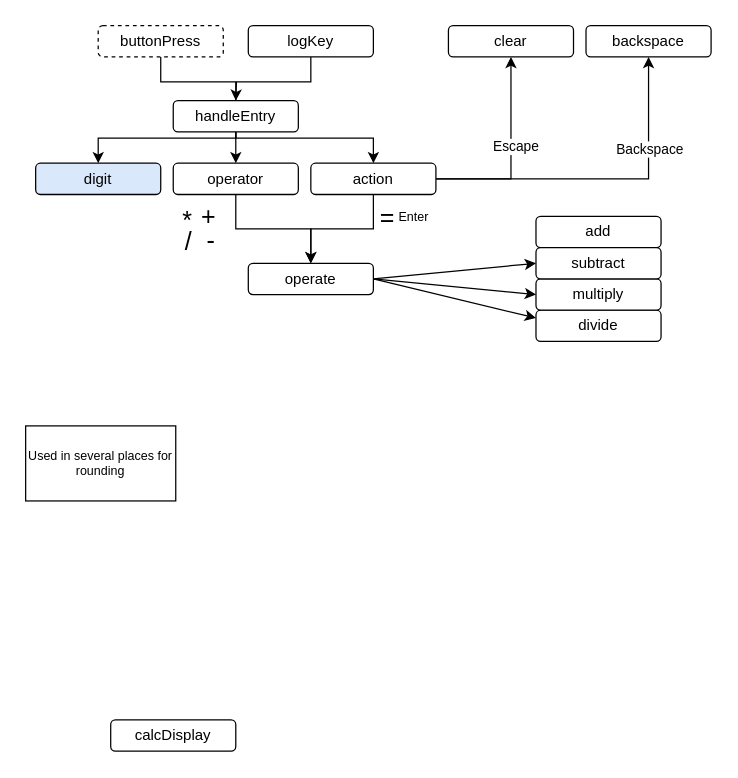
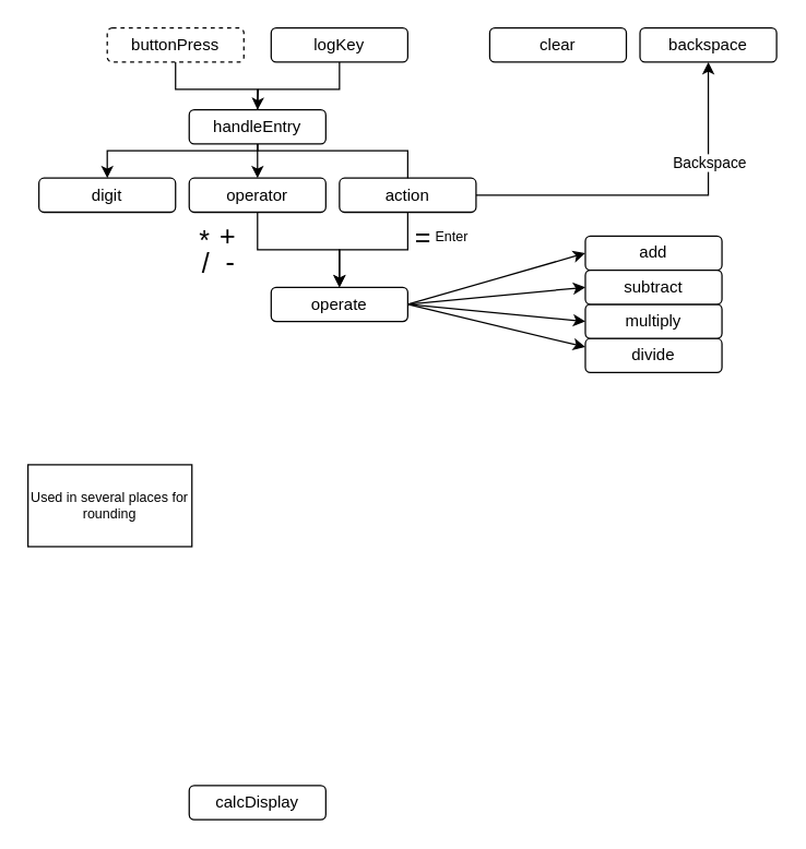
  <mxCell id="0" />
  <mxCell id="1" parent="0" />
- <mxCell id="2" style="edgeStyle=orthogonalEdgeStyle;rounded=0;orthogonalLoop=1;jettySize=auto;html=1;exitX=1;exitY=0.5;exitDx=0;exitDy=0;entryX=0.5;entryY=1;entryDx=0;entryDy=0;" edge="1" parent="1" source="9" target="13"><mxGeometry relative="1" as="geometry" /></mxCell>
- <mxCell id="3" value="Escape" style="edgeLabel;html=1;align=center;verticalAlign=middle;resizable=0;points=[];" vertex="1" connectable="0" parent="2"><mxGeometry x="0.098" y="-3" relative="1" as="geometry"><mxPoint as="offset" /></mxGeometry></mxCell>
  <mxCell id="4" style="edgeStyle=orthogonalEdgeStyle;rounded=0;orthogonalLoop=1;jettySize=auto;html=1;entryX=0.5;entryY=1;entryDx=0;entryDy=0;" edge="1" parent="1" source="9" target="32"><mxGeometry relative="1" as="geometry" /></mxCell>
  <mxCell id="5" value="Backspace" style="edgeLabel;html=1;align=center;verticalAlign=middle;resizable=0;points=[];" vertex="1" connectable="0" parent="4"><mxGeometry x="0.454" relative="1" as="geometry"><mxPoint as="offset" /></mxGeometry></mxCell>
  <mxCell id="6" style="edgeStyle=orthogonalEdgeStyle;rounded=0;orthogonalLoop=1;jettySize=auto;html=1;exitX=0.5;exitY=1;exitDx=0;exitDy=0;entryX=0.5;entryY=0;entryDx=0;entryDy=0;fontSize=20;fontStyle=1" edge="1" parent="1" source="9" target="21"><mxGeometry relative="1" as="geometry" /></mxCell>
  <mxCell id="7" value="=" style="edgeLabel;html=1;align=center;verticalAlign=middle;resizable=0;points=[];fontSize=20;" vertex="1" connectable="0" parent="6"><mxGeometry x="-0.211" y="-1" relative="1" as="geometry"><mxPoint x="24" y="-9" as="offset" /></mxGeometry></mxCell>
  <mxCell id="8" value="&lt;font style=&quot;font-size: 10px&quot;&gt;Enter&lt;/font&gt;" style="edgeLabel;html=1;align=center;verticalAlign=middle;resizable=0;points=[];fontSize=20;" vertex="1" connectable="0" parent="6"><mxGeometry x="-0.302" relative="1" as="geometry"><mxPoint x="41" y="-14" as="offset" /></mxGeometry></mxCell>
  <mxCell id="9" value="action" style="rounded=1;whiteSpace=wrap;html=1;" vertex="1" parent="1"><mxGeometry x="248" y="130" width="100" height="25" as="geometry" /></mxCell>
  <mxCell id="10" style="edgeStyle=orthogonalEdgeStyle;rounded=0;orthogonalLoop=1;jettySize=auto;html=1;entryX=0.5;entryY=0.4;entryDx=0;entryDy=0;entryPerimeter=0;" edge="1" parent="1" source="11" target="18"><mxGeometry relative="1" as="geometry" /></mxCell>
  <mxCell id="11" value="buttonPress" style="rounded=1;whiteSpace=wrap;html=1;dashed=1;" vertex="1" parent="1"><mxGeometry x="78" y="20" width="100" height="25" as="geometry" /></mxCell>
- <mxCell id="12" value="calcDisplay" style="rounded=1;whiteSpace=wrap;html=1;" vertex="1" parent="1"><mxGeometry x="88" y="575" width="100" height="25" as="geometry" /></mxCell>
+ <mxCell id="12" value="calcDisplay" style="rounded=1;whiteSpace=wrap;html=1;" vertex="1" parent="1"><mxGeometry x="138" y="575" width="100" height="25" as="geometry" /></mxCell>
  <mxCell id="13" value="clear" style="rounded=1;whiteSpace=wrap;html=1;" vertex="1" parent="1"><mxGeometry x="358" y="20" width="100" height="25" as="geometry" /></mxCell>
- <mxCell id="14" value="digit" style="rounded=1;whiteSpace=wrap;html=1;fillColor=#dae8fc;" vertex="1" parent="1"><mxGeometry x="28" y="130" width="100" height="25" as="geometry" /></mxCell>
+ <mxCell id="14" value="digit" style="rounded=1;whiteSpace=wrap;html=1;" vertex="1" parent="1"><mxGeometry x="28" y="130" width="100" height="25" as="geometry" /></mxCell>
  <mxCell id="15" style="edgeStyle=orthogonalEdgeStyle;rounded=0;orthogonalLoop=1;jettySize=auto;html=1;entryX=0.5;entryY=0;entryDx=0;entryDy=0;" edge="1" parent="1" source="18" target="23"><mxGeometry relative="1" as="geometry" /></mxCell>
  <mxCell id="16" style="edgeStyle=orthogonalEdgeStyle;rounded=0;orthogonalLoop=1;jettySize=auto;html=1;exitX=0.5;exitY=1;exitDx=0;exitDy=0;" edge="1" parent="1" source="18" target="14"><mxGeometry relative="1" as="geometry"><Array as="points"><mxPoint x="188" y="110" /><mxPoint x="78" y="110" /></Array></mxGeometry></mxCell>
- <mxCell id="17" style="edgeStyle=orthogonalEdgeStyle;rounded=0;orthogonalLoop=1;jettySize=auto;html=1;exitX=0.5;exitY=1;exitDx=0;exitDy=0;entryX=0.5;entryY=0;entryDx=0;entryDy=0;" edge="1" parent="1" source="18" target="9"><mxGeometry relative="1" as="geometry"><Array as="points"><mxPoint x="188" y="110" /><mxPoint x="298" y="110" /></Array></mxGeometry></mxCell>
+ <mxCell id="17" style="edgeStyle=orthogonalEdgeStyle;rounded=0;orthogonalLoop=1;jettySize=auto;html=1;exitX=0.5;exitY=1;exitDx=0;exitDy=0;entryX=0.5;entryY=0;entryDx=0;entryDy=0;endArrow=none;" edge="1" parent="1" source="18" target="9"><mxGeometry relative="1" as="geometry"><Array as="points"><mxPoint x="188" y="110" /><mxPoint x="298" y="110" /></Array></mxGeometry></mxCell>
  <mxCell id="18" value="handleEntry" style="rounded=1;whiteSpace=wrap;html=1;" vertex="1" parent="1"><mxGeometry x="138" y="80" width="100" height="25" as="geometry" /></mxCell>
  <mxCell id="19" style="edgeStyle=orthogonalEdgeStyle;rounded=0;orthogonalLoop=1;jettySize=auto;html=1;exitX=0.5;exitY=1;exitDx=0;exitDy=0;" edge="1" parent="1" source="20"><mxGeometry relative="1" as="geometry"><mxPoint x="188" y="80" as="targetPoint" /></mxGeometry></mxCell>
  <mxCell id="20" value="logKey" style="rounded=1;whiteSpace=wrap;html=1;imageWidth=12;" vertex="1" parent="1"><mxGeometry x="198" y="20" width="100" height="25" as="geometry" /></mxCell>
  <mxCell id="21" value="operate" style="rounded=1;whiteSpace=wrap;html=1;" vertex="1" parent="1"><mxGeometry x="198" y="210" width="100" height="25" as="geometry" /></mxCell>
  <mxCell id="22" style="edgeStyle=orthogonalEdgeStyle;rounded=0;orthogonalLoop=1;jettySize=auto;html=1;exitX=0.5;exitY=1;exitDx=0;exitDy=0;fontSize=10;" edge="1" parent="1" source="23" target="21"><mxGeometry relative="1" as="geometry" /></mxCell>
  <mxCell id="23" value="operator" style="rounded=1;whiteSpace=wrap;html=1;" vertex="1" parent="1"><mxGeometry x="138" y="130" width="100" height="25" as="geometry" /></mxCell>
  <mxCell id="24" value="add" style="rounded=1;whiteSpace=wrap;html=1;" vertex="1" parent="1"><mxGeometry x="428" y="172.5" width="100" height="25" as="geometry" /></mxCell>
  <mxCell id="25" value="divide" style="rounded=1;whiteSpace=wrap;html=1;" vertex="1" parent="1"><mxGeometry x="428" y="247.5" width="100" height="25" as="geometry" /></mxCell>
  <mxCell id="26" value="multiply" style="rounded=1;whiteSpace=wrap;html=1;imageWidth=24;" vertex="1" parent="1"><mxGeometry x="428" y="222.5" width="100" height="25" as="geometry" /></mxCell>
  <mxCell id="27" value="subtract" style="rounded=1;whiteSpace=wrap;html=1;imageWidth=24;" vertex="1" parent="1"><mxGeometry x="428" y="197.5" width="100" height="25" as="geometry" /></mxCell>
+ <mxCell id="28" value="" style="endArrow=classic;html=1;rounded=0;exitX=1;exitY=0.5;exitDx=0;exitDy=0;entryX=0;entryY=0.5;entryDx=0;entryDy=0;" edge="1" parent="1" source="21" target="24"><mxGeometry width="50" height="50" relative="1" as="geometry"><mxPoint x="828" y="462.5" as="sourcePoint" /><mxPoint x="878" y="412.5" as="targetPoint" /></mxGeometry></mxCell>
  <mxCell id="29" value="" style="endArrow=classic;html=1;rounded=0;exitX=1;exitY=0.5;exitDx=0;exitDy=0;entryX=0;entryY=0.5;entryDx=0;entryDy=0;" edge="1" parent="1" source="21" target="27"><mxGeometry width="50" height="50" relative="1" as="geometry"><mxPoint x="608" y="340" as="sourcePoint" /><mxPoint x="628" y="302.5" as="targetPoint" /></mxGeometry></mxCell>
  <mxCell id="30" value="" style="endArrow=classic;html=1;rounded=0;exitX=1;exitY=0.5;exitDx=0;exitDy=0;entryX=0;entryY=0.5;entryDx=0;entryDy=0;" edge="1" parent="1" source="21" target="26"><mxGeometry width="50" height="50" relative="1" as="geometry"><mxPoint x="608" y="340" as="sourcePoint" /><mxPoint x="628" y="327.5" as="targetPoint" /></mxGeometry></mxCell>
  <mxCell id="31" value="" style="endArrow=classic;html=1;rounded=0;exitX=1;exitY=0.5;exitDx=0;exitDy=0;entryX=0;entryY=0.25;entryDx=0;entryDy=0;" edge="1" parent="1" source="21" target="25"><mxGeometry width="50" height="50" relative="1" as="geometry"><mxPoint x="608" y="340" as="sourcePoint" /><mxPoint x="628" y="352.5" as="targetPoint" /></mxGeometry></mxCell>
  <mxCell id="32" value="backspace" style="rounded=1;whiteSpace=wrap;html=1;" vertex="1" parent="1"><mxGeometry x="468" y="20" width="100" height="25" as="geometry" /></mxCell>
  <mxCell id="33" value="+" style="edgeLabel;html=1;align=center;verticalAlign=middle;resizable=0;points=[];fontSize=20;" vertex="1" connectable="0" parent="1"><mxGeometry x="167.995" y="170.004" as="geometry"><mxPoint x="-2" y="1" as="offset" /></mxGeometry></mxCell>
  <mxCell id="34" value="-" style="edgeLabel;html=1;align=center;verticalAlign=middle;resizable=0;points=[];fontSize=20;" vertex="1" connectable="0" parent="1"><mxGeometry x="167.995" y="190.004" as="geometry" /></mxCell>
  <mxCell id="35" value="*" style="edgeLabel;html=1;align=center;verticalAlign=middle;resizable=0;points=[];fontSize=20;" vertex="1" connectable="0" parent="1"><mxGeometry x="148.995" y="174.504" as="geometry" /></mxCell>
  <mxCell id="36" value="/" style="edgeLabel;html=1;align=center;verticalAlign=middle;resizable=0;points=[];fontSize=20;" vertex="1" connectable="0" parent="1"><mxGeometry x="79.995" y="297.504" as="geometry"><mxPoint x="70" y="-106" as="offset" /></mxGeometry></mxCell>
  <mxCell id="37" value="Used in several places for rounding" style="rounded=0;whiteSpace=wrap;html=1;fontSize=10;" vertex="1" parent="1"><mxGeometry x="20" y="340" width="120" height="60" as="geometry" /></mxCell>
